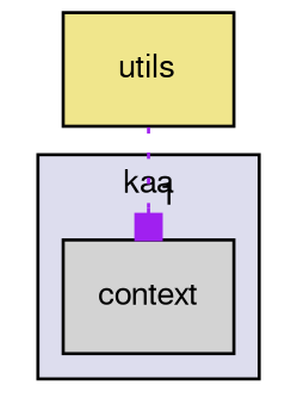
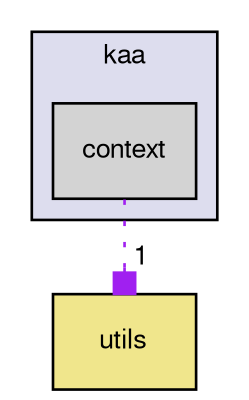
  digraph {
    compound=true
    node [fontname=FreeSans fontsize=10 shape=box style=filled]
    n1 [fillcolor=lightgrey label=context pencolor=black]
    n2 [label=utils fillcolor=khaki]
    subgraph cluster_1 {
      bgcolor="#ddddee"
      fontname=FreeSans
      fontsize=10
      label=kaa
      pencolor=black
      n1
    }
-   n2 -> n1 [headlabel=1 labeldistance=1.5 labelfontname=FreeSans labelfontsize=10 color=purple style=dotted arrowhead=box]
+   n1 -> n2 [headlabel=1 labeldistance=1.5 labelfontname=FreeSans labelfontsize=10 color=purple style=dotted arrowhead=box]
  }
